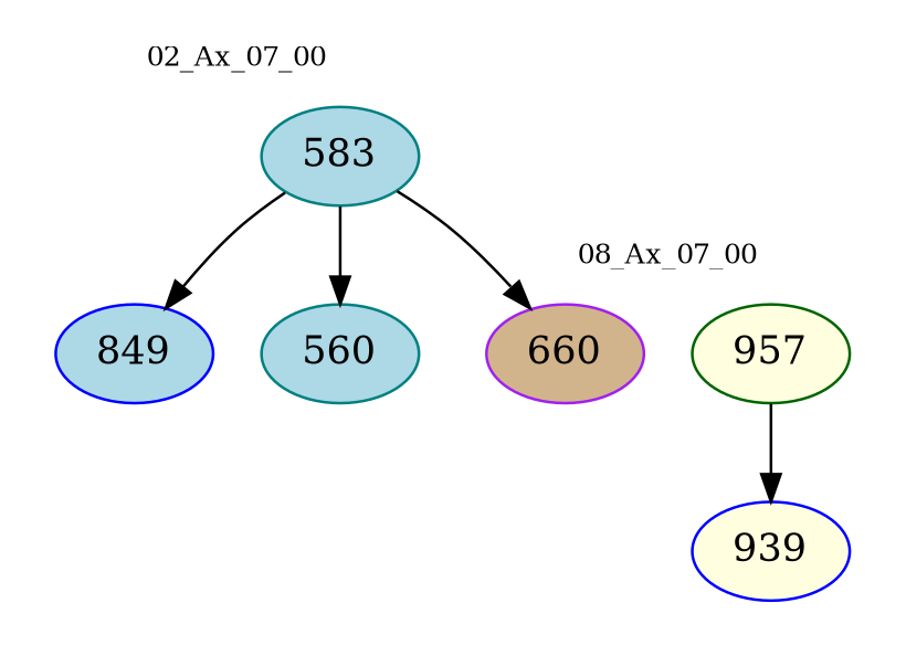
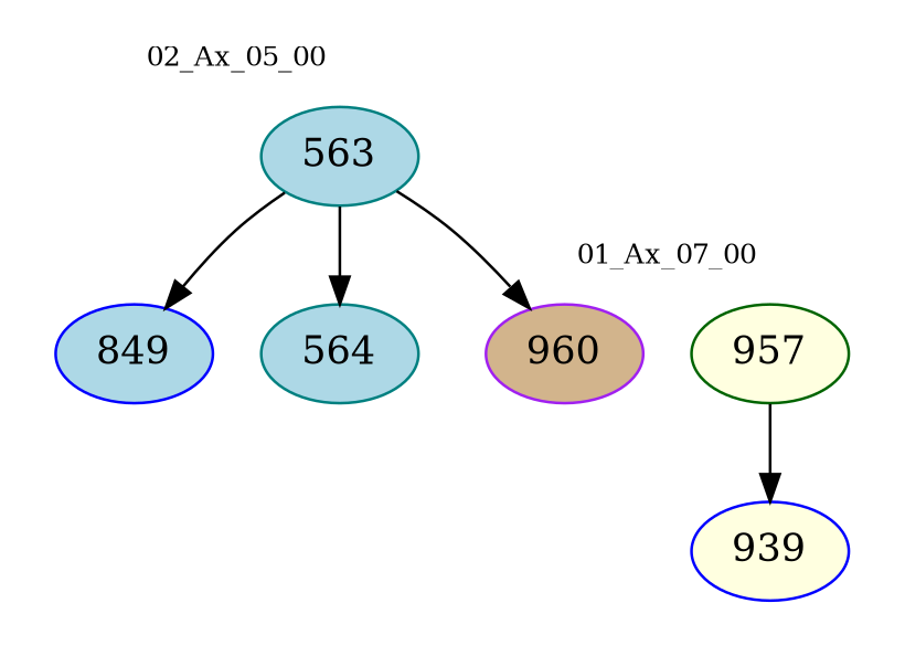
  digraph {
    node [color=blue fillcolor=lightblue style=filled]
    edge [color=black]
    n1 [color=darkgreen fillcolor=lightyellow label=957]
    n2 [fillcolor=lightyellow label=939]
-   n3 [color=purple fillcolor=tan label=660]
-   n4 [color=teal label=583]
+   n3 [color=purple fillcolor=tan label=960]
+   n4 [color=teal label=563]
    n5 [label=849]
-   n6 [color=teal label=560]
+   n6 [color=teal label=564]
    subgraph cluster_1 {
      color=white
      fontsize=10
-     label="08_Ax_07_00"
+     label="01_Ax_07_00"
      n1
      n2
      n3
    }
    subgraph cluster_2 {
      color=white
      fontsize=10
-     label="02_Ax_07_00"
+     label="02_Ax_05_00"
      n4
      n5
      n6
    }
    n1 -> n2
    n4 -> n3
    n4 -> n5
    n4 -> n6
  }
